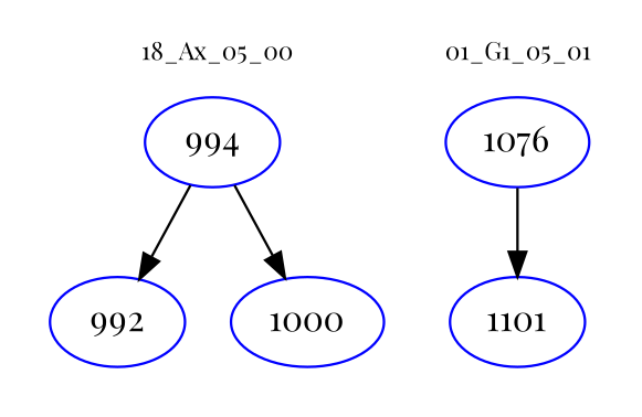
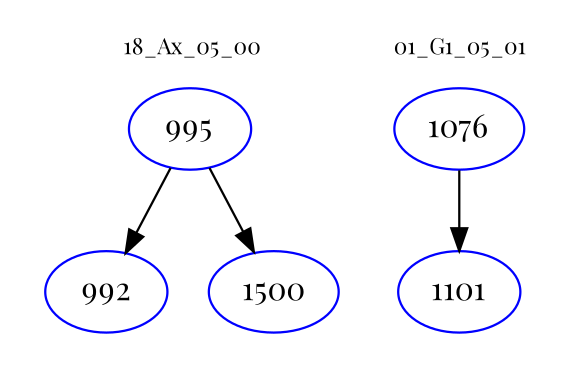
  digraph {
    fontname="Playfair Display"
    node [color=blue fontname="Playfair Display"]
    edge [color=black fontname="Playfair Display"]
-   n1 [label=994]
+   n1 [label=995]
    n2 [label=992]
-   n3 [label=1000]
+   n3 [label=1500]
    n4 [label=1076]
    n5 [label=1101]
    subgraph cluster_1 {
      color=white
      fontsize=10
      label="18_Ax_05_00"
      n1
      n2
      n3
    }
    subgraph cluster_2 {
      color=white
      fontsize=10
      label="01_G1_05_01"
      n4
      n5
    }
    n1 -> n2
    n1 -> n3
    n4 -> n5
  }
